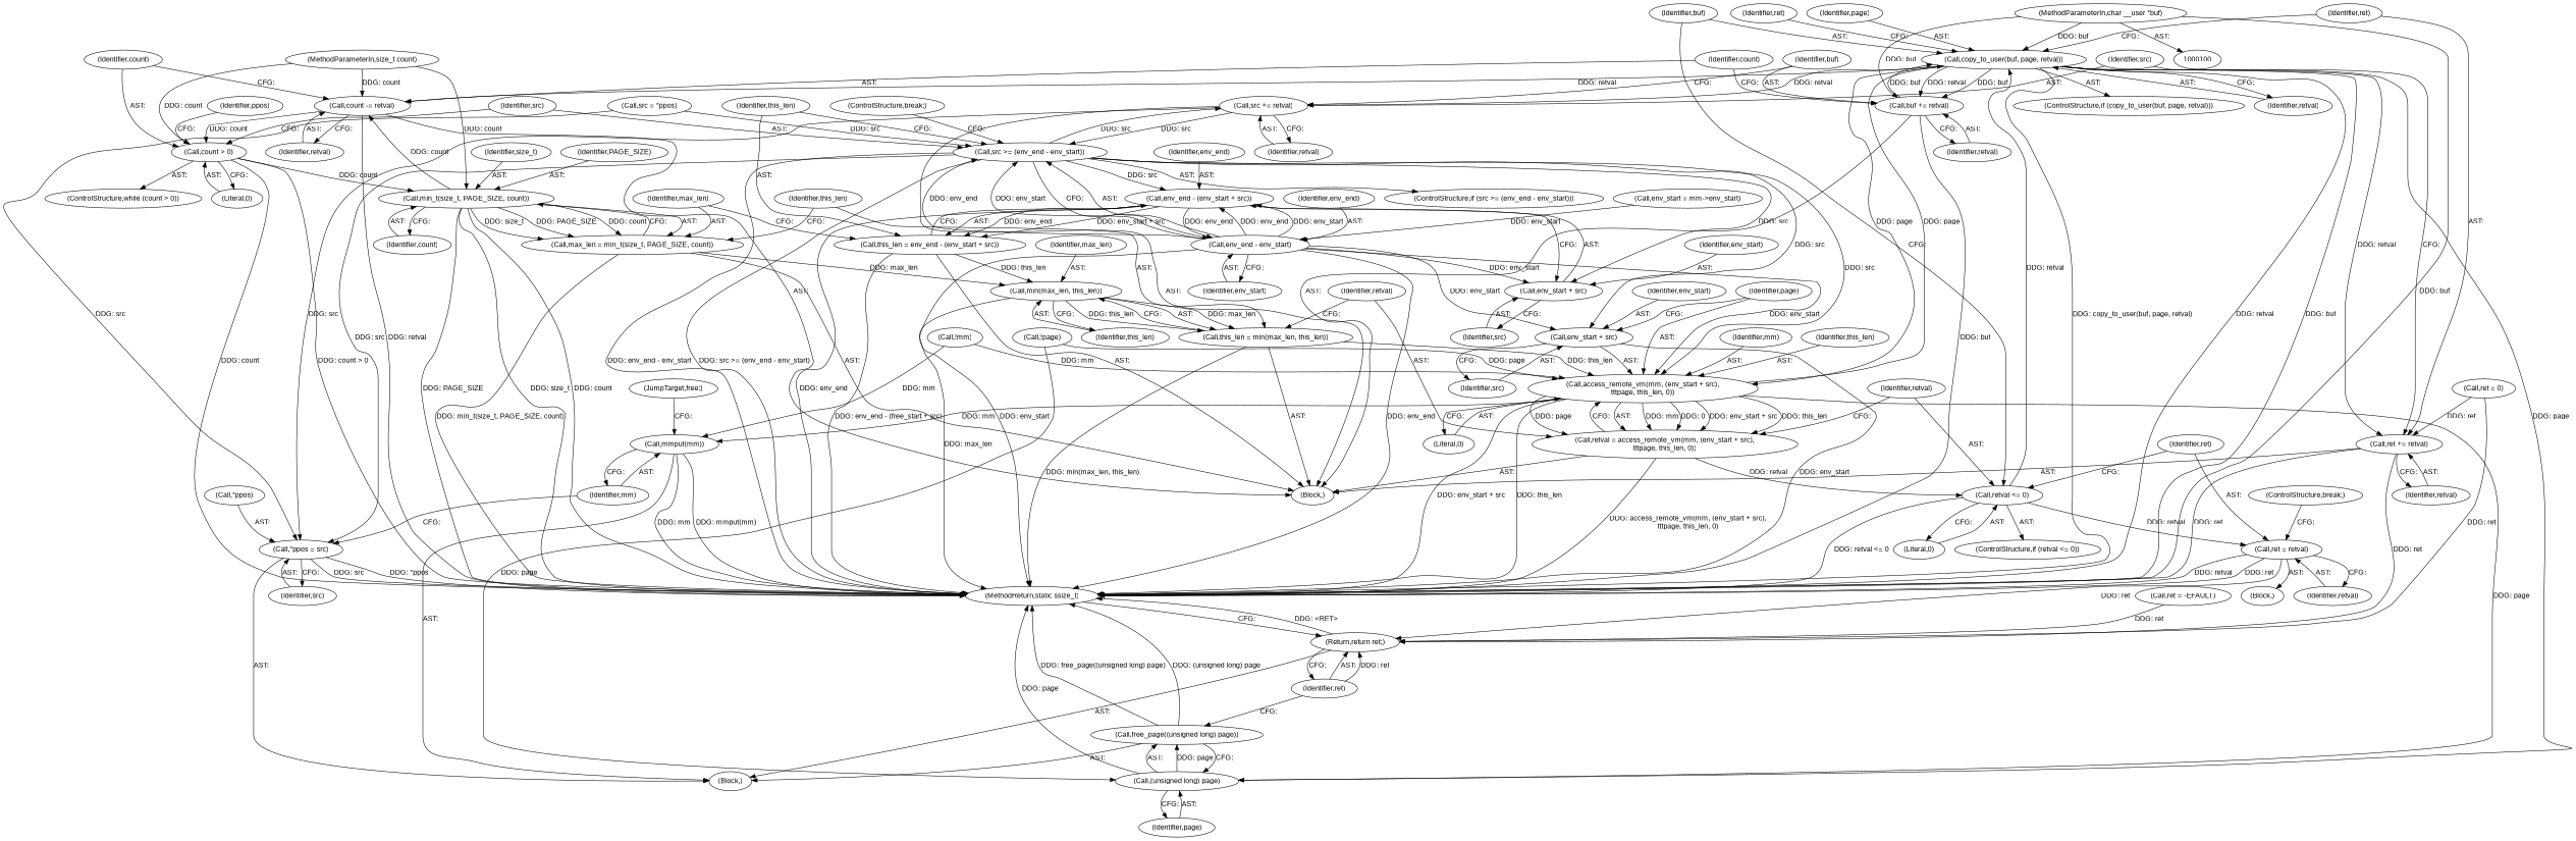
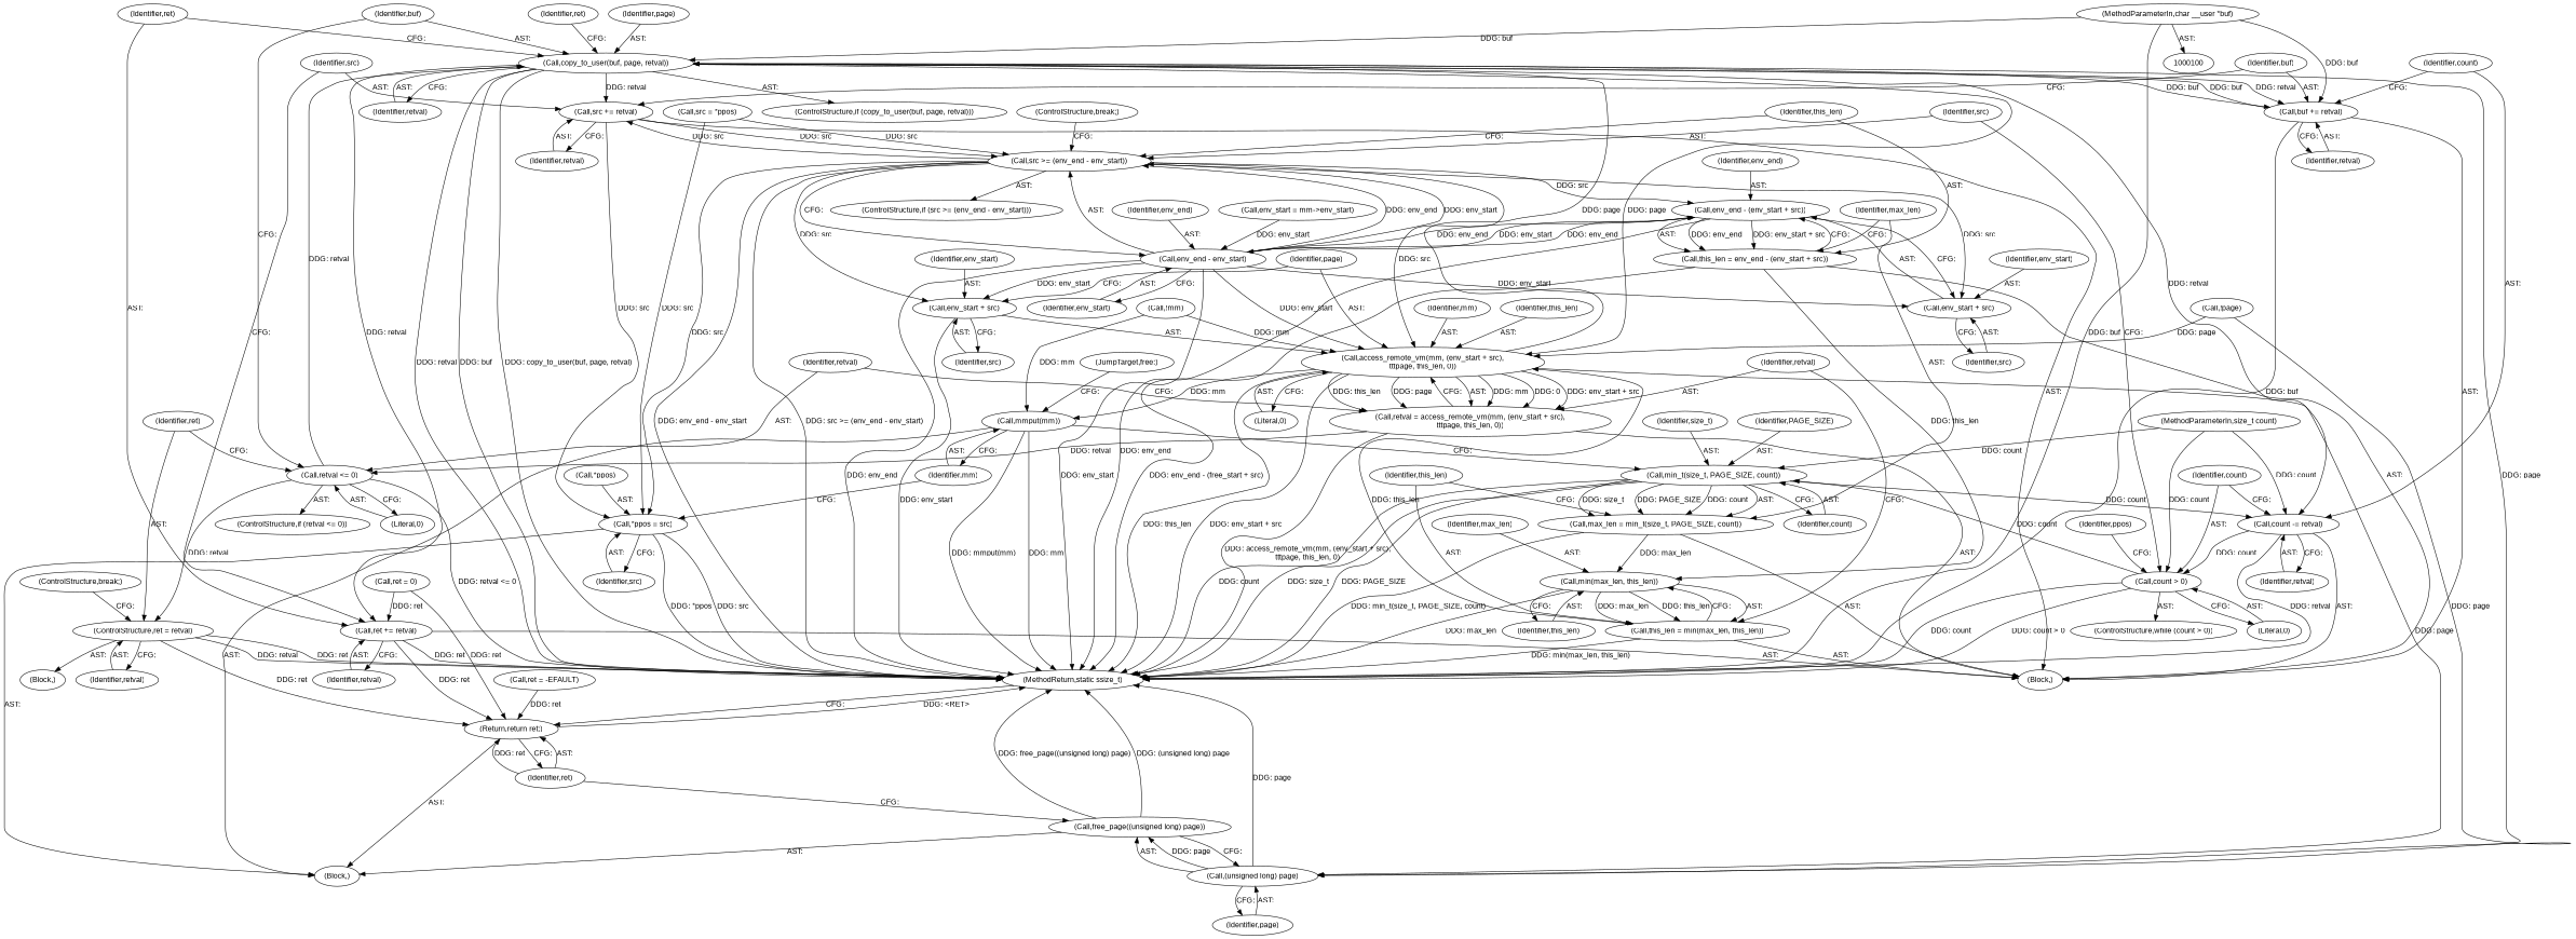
  digraph {
    fontname="Liberation Sans"
    node [fontname="Liberation Sans"]
    edge [fontname="Liberation Sans"]
    n1 [label="(MethodParameterIn,char __user *buf)"]
    n2 [label="(Call,copy_to_user(buf, page, retval))"]
    n3 [label="(Call,buf += retval)"]
    n4 [label="(MethodReturn,static ssize_t)"]
    1000100
    n6 [label="(Call,access_remote_vm(mm, (env_start + src),\n\t\t\tpage, this_len, 0))"]
    n7 [label="(Call,(unsigned long) page)"]
    n8 [label="(Call,ret += retval)"]
    n9 [label="(Call,src += retval)"]
    n10 [label="(Call,count -= retval)"]
    n11 [label="(ControlStructure,if (copy_to_user(buf, page, retval)))"]
    n12 [label="(Identifier,retval)"]
    n13 [label="(Block,)"]
    n14 [label="(Identifier,retval)"]
    n15 [label="(Return,return ret;)"]
    n16 [label="(Call,retval = access_remote_vm(mm, (env_start + src),\n\t\t\tpage, this_len, 0))"]
    n17 [label="(Call,mmput(mm))"]
    n18 [label="(Literal,0)"]
    n19 [label="(Call,free_page((unsigned long) page))"]
    n20 [label="(Identifier,page)"]
    n21 [label="(Identifier,retval)"]
    n22 [label="(Call,src >= (env_end - env_start))"]
    n23 [label="(Call,*ppos = src)"]
    n24 [label="(Identifier,retval)"]
    n25 [label="(Call,count > 0)"]
    n26 [label="(Identifier,retval)"]
    n27 [label="(Call,retval <= 0)"]
    n28 [label="(Block,)"]
    n29 [label="(Identifier,mm)"]
-   n30 [label="(Call,ret = retval)"]
+   n30 [label="(ControlStructure,ret = retval)"]
    n31 [label="(ControlStructure,if (retval <= 0))"]
    n32 [label="(Literal,0)"]
    n33 [label="(Block,)"]
    n34 [label="(Identifier,retval)"]
    n35 [label="(Identifier,ret)"]
    n36 [label="(Call,env_end - (env_start + src))"]
    n37 [label="(Call,env_end - env_start)"]
    n38 [label="(Call,env_start + src)"]
    n39 [label="(Call,env_start + src)"]
    n40 [label="(ControlStructure,if (src >= (env_end - env_start)))"]
    n41 [label="(Identifier,src)"]
    n42 [label="(Call,this_len = env_end - (env_start + src))"]
    n43 [label="(Identifier,env_start)"]
    n44 [label="(Identifier,src)"]
    n45 [label="(Identifier,src)"]
    n46 [label="(Call,min(max_len, this_len))"]
    n47 [label="(Call,this_len = min(max_len, this_len))"]
    n48 [label="(Identifier,this_len)"]
    n49 [label="(Call,min_t(size_t, PAGE_SIZE, count))"]
    n50 [label="(ControlStructure,while (count > 0))"]
    n51 [label="(Literal,0)"]
    n52 [label="(Call,max_len = min_t(size_t, PAGE_SIZE, count))"]
    n53 [label="(Identifier,count)"]
    n54 [label="(Call,!page)"]
    n55 [label="(Identifier,ret)"]
    n56 [label="(Identifier,buf)"]
    n57 [label="(Identifier,buf)"]
    n58 [label="(MethodParameterIn,size_t count)"]
    n59 [label="(JumpTarget,free:)"]
    n60 [label="(Call,src = *ppos)"]
    n61 [label="(Call,env_start = mm->env_start)"]
    n62 [label="(Identifier,page)"]
    n63 [label="(Identifier,max_len)"]
    n64 [label="(Identifier,this_len)"]
    n65 [label="(Identifier,page)"]
    n66 [label="(Identifier,count)"]
    n67 [label="(Identifier,ppos)"]
    n68 [label="(Identifier,this_len)"]
    n69 [label="(Identifier,env_start)"]
    n70 [label="(Identifier,env_end)"]
    n71 [label="(Identifier,env_start)"]
    n72 [label="(Identifier,src)"]
    n73 [label="(Identifier,env_end)"]
    n74 [label="(Identifier,retval)"]
    n75 [label="(ControlStructure,break;)"]
    n76 [label="(Identifier,PAGE_SIZE)"]
    n77 [label="(Identifier,src)"]
    n78 [label="(ControlStructure,break;)"]
    n79 [label="(Identifier,ret)"]
    n80 [label="(Call,!mm)"]
    n81 [label="(Identifier,size_t)"]
    n82 [label="(Call,ret = 0)"]
    n83 [label="(Call,ret = -EFAULT)"]
    n84 [label="(Identifier,count)"]
    n85 [label="(Identifier,ret)"]
    n86 [label="(Identifier,retval)"]
    n87 [label="(Identifier,this_len)"]
    n88 [label="(Call,*ppos)"]
    n89 [label="(Identifier,mm)"]
    n90 [label="(Identifier,max_len)"]
    n1 -> n2 [label="DDG: buf"]
    n1 -> n3 [label="DDG: buf"]
    n1 -> n4 [label="DDG: buf"]
    n1 -> 1000100 [label="AST: "]
    n2 -> n3 [label="DDG: retval"]
    n2 -> n3 [label="DDG: buf"]
    n2 -> n4 [label="DDG: buf"]
    n2 -> n4 [label="DDG: copy_to_user(buf, page, retval)"]
    n2 -> n4 [label="DDG: retval"]
    n2 -> n6 [label="DDG: page"]
    n2 -> n7 [label="DDG: page"]
    n2 -> n8 [label="DDG: retval"]
    n2 -> n9 [label="DDG: retval"]
    n2 -> n10 [label="DDG: retval"]
    n2 -> n11 [label="AST: "]
    n2 -> n12 [label="CFG: "]
    n3 -> n2 [label="DDG: buf"]
    n3 -> n4 [label="DDG: buf"]
    n3 -> n13 [label="AST: "]
    n3 -> n14 [label="CFG: "]
    n4 -> n15 [label="CFG: "]
    n6 -> n2 [label="DDG: page"]
    n6 -> n4 [label="DDG: env_start + src"]
    n6 -> n4 [label="DDG: this_len"]
    n6 -> n7 [label="DDG: page"]
    n6 -> n16 [label="AST: "]
    n6 -> n16 [label="DDG: mm"]
    n6 -> n16 [label="DDG: 0"]
    n6 -> n16 [label="DDG: env_start + src"]
    n6 -> n16 [label="DDG: this_len"]
    n6 -> n16 [label="DDG: page"]
    n6 -> n17 [label="DDG: mm"]
    n6 -> n18 [label="CFG: "]
    n7 -> n4 [label="DDG: page"]
    n7 -> n19 [label="AST: "]
    n7 -> n19 [label="DDG: page"]
    n7 -> n20 [label="CFG: "]
    n8 -> n4 [label="DDG: ret"]
    n8 -> n13 [label="AST: "]
    n8 -> n15 [label="DDG: ret"]
    n8 -> n21 [label="CFG: "]
    n9 -> n13 [label="AST: "]
    n9 -> n22 [label="DDG: src"]
    n9 -> n23 [label="DDG: src"]
    n9 -> n24 [label="CFG: "]
    n10 -> n4 [label="DDG: retval"]
    n10 -> n13 [label="AST: "]
    n10 -> n25 [label="DDG: count"]
    n10 -> n26 [label="CFG: "]
    n12 -> n2 [label="AST: "]
    n14 -> n3 [label="AST: "]
    n15 -> n4 [label="DDG: <RET>"]
    n15 -> n28 [label="AST: "]
    n15 -> n35 [label="CFG: "]
    n16 -> n4 [label="DDG: access_remote_vm(mm, (env_start + src),\n\t\t\tpage, this_len, 0)"]
    n16 -> n6 [label="CFG: "]
    n16 -> n13 [label="AST: "]
    n16 -> n27 [label="DDG: retval"]
    n17 -> n4 [label="DDG: mmput(mm)"]
    n17 -> n4 [label="DDG: mm"]
    n17 -> n28 [label="AST: "]
    n17 -> n29 [label="CFG: "]
    n18 -> n6 [label="AST: "]
    n19 -> n4 [label="DDG: (unsigned long) page"]
    n19 -> n4 [label="DDG: free_page((unsigned long) page)"]
    n19 -> n7 [label="CFG: "]
    n19 -> n28 [label="AST: "]
    n20 -> n7 [label="AST: "]
    n21 -> n8 [label="AST: "]
    n22 -> n4 [label="DDG: src >= (env_end - env_start)"]
    n22 -> n4 [label="DDG: env_end - env_start"]
    n22 -> n6 [label="DDG: src"]
    n22 -> n9 [label="DDG: src"]
    n22 -> n23 [label="DDG: src"]
    n22 -> n36 [label="DDG: src"]
    n22 -> n37 [label="CFG: "]
    n22 -> n38 [label="DDG: src"]
    n22 -> n39 [label="DDG: src"]
    n22 -> n40 [label="AST: "]
    n23 -> n4 [label="DDG: src"]
    n23 -> n4 [label="DDG: *ppos"]
    n23 -> n28 [label="AST: "]
    n23 -> n41 [label="CFG: "]
    n24 -> n9 [label="AST: "]
    n25 -> n4 [label="DDG: count > 0"]
    n25 -> n4 [label="DDG: count"]
    n25 -> n49 [label="DDG: count"]
    n25 -> n50 [label="AST: "]
    n25 -> n51 [label="CFG: "]
    n26 -> n10 [label="AST: "]
    n27 -> n2 [label="DDG: retval"]
    n27 -> n4 [label="DDG: retval <= 0"]
    n27 -> n30 [label="DDG: retval"]
    n27 -> n31 [label="AST: "]
    n27 -> n32 [label="CFG: "]
    n29 -> n17 [label="AST: "]
    n29 -> n23 [label="CFG: "]
    n30 -> n4 [label="DDG: retval"]
    n30 -> n4 [label="DDG: ret"]
    n30 -> n15 [label="DDG: ret"]
    n30 -> n33 [label="AST: "]
    n30 -> n34 [label="CFG: "]
    n32 -> n27 [label="AST: "]
    n34 -> n30 [label="AST: "]
    n35 -> n15 [label="AST: "]
    n35 -> n15 [label="DDG: ret"]
    n35 -> n19 [label="CFG: "]
    n36 -> n4 [label="DDG: env_end"]
    n36 -> n37 [label="DDG: env_end"]
    n36 -> n38 [label="CFG: "]
    n36 -> n42 [label="AST: "]
    n36 -> n42 [label="DDG: env_end"]
    n36 -> n42 [label="DDG: env_start + src"]
    n37 -> n4 [label="DDG: env_start"]
    n37 -> n4 [label="DDG: env_end"]
    n37 -> n6 [label="DDG: env_start"]
    n37 -> n22 [label="AST: "]
    n37 -> n22 [label="DDG: env_end"]
    n37 -> n22 [label="DDG: env_start"]
    n37 -> n36 [label="DDG: env_end"]
    n37 -> n36 [label="DDG: env_start"]
    n37 -> n38 [label="DDG: env_start"]
    n37 -> n39 [label="DDG: env_start"]
    n37 -> n43 [label="CFG: "]
    n38 -> n36 [label="AST: "]
    n38 -> n44 [label="CFG: "]
    n39 -> n4 [label="DDG: env_start"]
    n39 -> n6 [label="AST: "]
    n39 -> n45 [label="CFG: "]
    n41 -> n23 [label="AST: "]
    n42 -> n4 [label="DDG: env_end - (free_start + src)"]
    n42 -> n13 [label="AST: "]
    n42 -> n36 [label="CFG: "]
    n42 -> n46 [label="DDG: this_len"]
    n43 -> n37 [label="AST: "]
    n44 -> n38 [label="AST: "]
    n45 -> n39 [label="AST: "]
    n46 -> n4 [label="DDG: max_len"]
    n46 -> n47 [label="AST: "]
    n46 -> n47 [label="DDG: max_len"]
    n46 -> n47 [label="DDG: this_len"]
    n46 -> n48 [label="CFG: "]
    n47 -> n4 [label="DDG: min(max_len, this_len)"]
    n47 -> n6 [label="DDG: this_len"]
    n47 -> n13 [label="AST: "]
    n47 -> n46 [label="CFG: "]
    n48 -> n46 [label="AST: "]
    n49 -> n4 [label="DDG: size_t"]
    n49 -> n4 [label="DDG: count"]
    n49 -> n4 [label="DDG: PAGE_SIZE"]
    n49 -> n10 [label="DDG: count"]
    n49 -> n52 [label="AST: "]
    n49 -> n52 [label="DDG: size_t"]
    n49 -> n52 [label="DDG: PAGE_SIZE"]
    n49 -> n52 [label="DDG: count"]
    n49 -> n53 [label="CFG: "]
    n51 -> n25 [label="AST: "]
    n52 -> n4 [label="DDG: min_t(size_t, PAGE_SIZE, count)"]
    n52 -> n13 [label="AST: "]
    n52 -> n46 [label="DDG: max_len"]
-   n52 -> n49 [label="CFG: "]
+   n17 -> n49 [label="CFG: "]
    n53 -> n49 [label="AST: "]
    n54 -> n6 [label="DDG: page"]
    n54 -> n7 [label="DDG: page"]
    n55 -> n2 [label="CFG: "]
    n56 -> n3 [label="AST: "]
    n56 -> n9 [label="CFG: "]
    n57 -> n2 [label="AST: "]
    n57 -> n27 [label="CFG: "]
    n58 -> n10 [label="DDG: count"]
    n58 -> n25 [label="DDG: count"]
    n58 -> n49 [label="DDG: count"]
    n59 -> n17 [label="CFG: "]
    n60 -> n22 [label="DDG: src"]
    n60 -> n23 [label="DDG: src"]
    n61 -> n37 [label="DDG: env_start"]
    n62 -> n6 [label="AST: "]
    n62 -> n39 [label="CFG: "]
    n63 -> n42 [label="CFG: "]
    n63 -> n52 [label="AST: "]
    n64 -> n6 [label="AST: "]
    n65 -> n2 [label="AST: "]
    n66 -> n3 [label="CFG: "]
    n66 -> n10 [label="AST: "]
    n67 -> n25 [label="CFG: "]
    n68 -> n47 [label="AST: "]
    n68 -> n52 [label="CFG: "]
    n69 -> n38 [label="AST: "]
    n70 -> n36 [label="AST: "]
    n71 -> n39 [label="AST: "]
    n72 -> n22 [label="AST: "]
    n72 -> n25 [label="CFG: "]
    n73 -> n37 [label="AST: "]
    n74 -> n16 [label="AST: "]
    n74 -> n47 [label="CFG: "]
    n75 -> n30 [label="CFG: "]
    n76 -> n49 [label="AST: "]
    n77 -> n8 [label="CFG: "]
    n77 -> n9 [label="AST: "]
    n78 -> n22 [label="CFG: "]
    n79 -> n2 [label="CFG: "]
    n79 -> n8 [label="AST: "]
    n80 -> n6 [label="DDG: mm"]
    n80 -> n17 [label="DDG: mm"]
    n81 -> n49 [label="AST: "]
    n82 -> n8 [label="DDG: ret"]
    n82 -> n15 [label="DDG: ret"]
    n83 -> n15 [label="DDG: ret"]
    n84 -> n10 [label="CFG: "]
    n84 -> n25 [label="AST: "]
    n85 -> n27 [label="CFG: "]
    n85 -> n30 [label="AST: "]
    n86 -> n16 [label="CFG: "]
    n86 -> n27 [label="AST: "]
    n87 -> n22 [label="CFG: "]
    n87 -> n42 [label="AST: "]
    n88 -> n23 [label="AST: "]
    n89 -> n6 [label="AST: "]
    n90 -> n46 [label="AST: "]
  }
